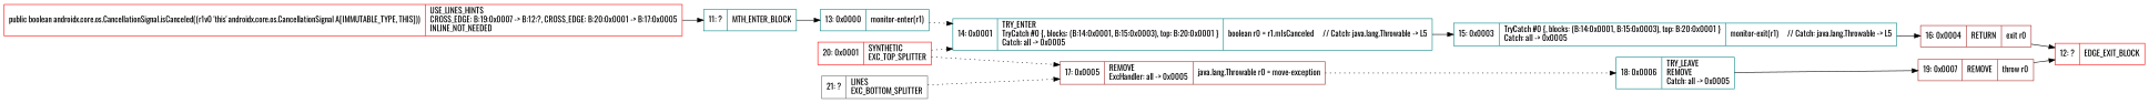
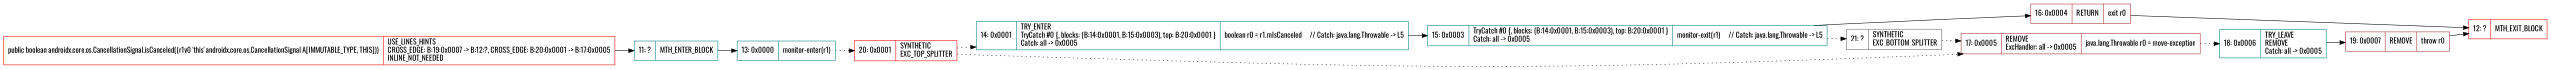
  digraph {
    fontname=Oswald
    rankdir=LR
    node [color=teal fontname=Oswald shape=record]
    edge [fontname=Oswald style=solid]
    n1 [label="{11\:\ ?|MTH_ENTER_BLOCK\l}"]
    n2 [label="{13\:\ 0x0000|monitor\-enter(r1)\l}"]
    n3 [color=red label="{20\:\ 0x0001|SYNTHETIC\lEXC_TOP_SPLITTER\l}"]
    n4 [label="{14\:\ 0x0001|TRY_ENTER\lTryCatch #0 \{, blocks: (B:14:0x0001, B:15:0x0003), top: B:20:0x0001 \}\lCatch: all \-\> 0x0005\l|boolean r0 = r1.mIsCanceled     \/\/ Catch: java.lang.Throwable \-\> L5\l}"]
    n5 [color=brown label="{17\:\ 0x0005|REMOVE\lExcHandler: all \-\> 0x0005\l|java.lang.Throwable r0 = move\-exception\l}"]
    n6 [label="{15\:\ 0x0003|TryCatch #0 \{, blocks: (B:14:0x0001, B:15:0x0003), top: B:20:0x0001 \}\lCatch: all \-\> 0x0005\l|monitor\-exit(r1)     \/\/ Catch: java.lang.Throwable \-\> L5\l}"]
    n7 [label="{18\:\ 0x0006|TRY_LEAVE\lREMOVE\lCatch: all \-\> 0x0005\l}"]
    n8 [color=brown label="{16\:\ 0x0004|RETURN\l|exit r0\l}"]
-   n9 [color=gray40 label="{21\:\ ?|LINES\lEXC_BOTTOM_SPLITTER\l}"]
-   n10 [color=red label="{12\:\ ?|EDGE_EXIT_BLOCK\l}"]
+   n9 [color=gray40 label="{21\:\ ?|SYNTHETIC\lEXC_BOTTOM_SPLITTER\l}"]
+   n10 [color=red label="{12\:\ ?|MTH_EXIT_BLOCK\l}"]
    n11 [color=brown label="{19\:\ 0x0007|REMOVE\l|throw r0\l}"]
    n12 [color=red label="{public boolean androidx.core.os.CancellationSignal.isCanceled((r1v0 'this' androidx.core.os.CancellationSignal A[IMMUTABLE_TYPE, THIS]))  | USE_LINES_HINTS\lCROSS_EDGE: B:19:0x0007 \-\> B:12:?, CROSS_EDGE: B:20:0x0001 \-\> B:17:0x0005\lINLINE_NOT_NEEDED\l}"]
    n1 -> n2
-   n2 -> n4 [style=dotted]
+   n2 -> n3 [style=dotted]
    n3 -> n4 [style=dotted]
    n3 -> n5 [style=dotted]
    n4 -> n6
    n5 -> n7 [style=dotted]
    n6 -> n8
+   n6 -> n9 [style=dotted]
    n7 -> n11
    n8 -> n10
    n9 -> n5 [style=dotted]
    n11 -> n10
    n12 -> n1
  }
